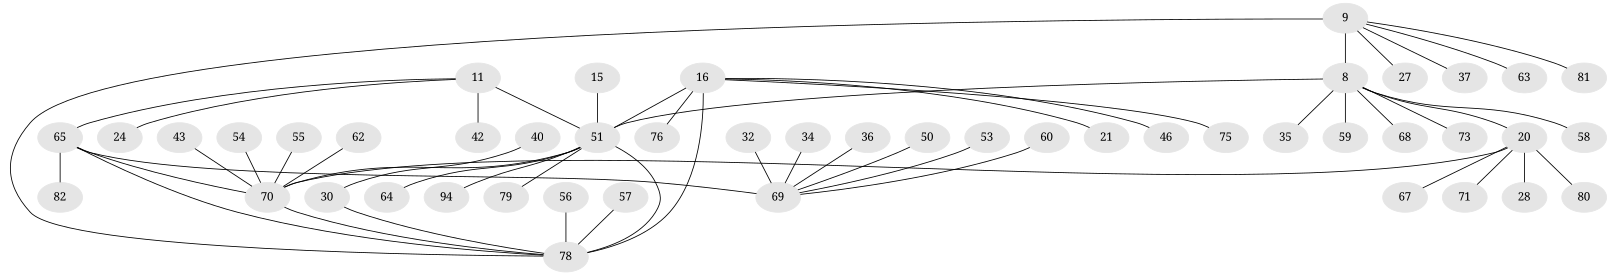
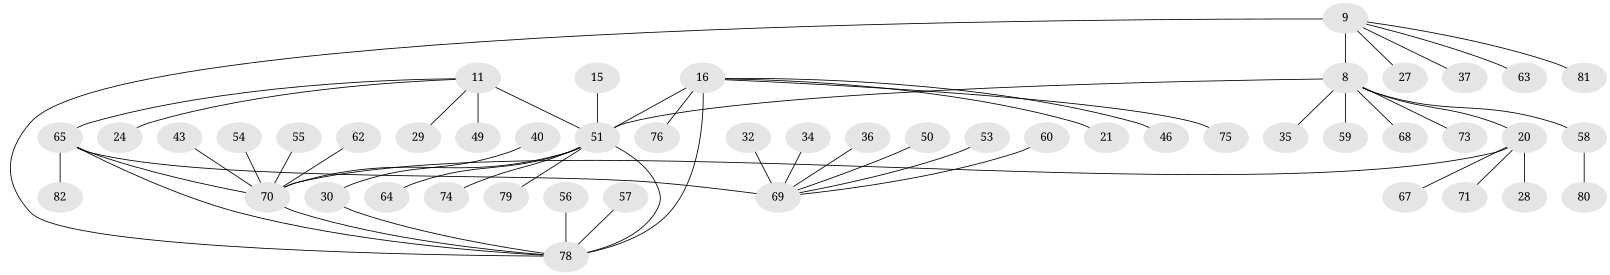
  graph {
    fontname="Noto Serif"
    node [color=gray90 fontname="Noto Serif" style=filled]
    edge [fontname="Noto Serif"]
    n1 [label=9 super="+5"]
    8 [super="+6"]
    27
    37
    63
    78 [super="+77+66"]
    81
    20 [super="+17"]
    35
    51 [super="+12+23"]
    58
    59
    68
    73 [super="+72"]
    28
    67 [super="+47"]
    70 [super="+19"]
    71
    80
    64
-   74 [super="+52" label=94]
+   74 [super="+52"]
    79
    69 [super="+4+25+26+31"]
    11 [super="+10"]
    24
-   49 [label=42]
+   29
+   49
    65 [super="+3"]
    82
    16 [super="+13"]
    21
    46 [super="+44"]
    75
    76
    30
    32
    34
    36
    40
    43
    n41 [label=15]
    50
    53
    54
    55 [super="+39"]
    56
    57
    60
    62
    n1 -- 8 [weight=4]
    n1 -- 27
    n1 -- 37
    n1 -- 63
    n1 -- 78
    n1 -- 81
    8 -- 20
    8 -- 35
    8 -- 51 [weight=2]
    8 -- 58
    8 -- 59
    8 -- 68
    8 -- 73
    20 -- 28
    20 -- 67
    20 -- 70 [weight=4]
    20 -- 71
-   20 -- 80
+   58 -- 80
    51 -- 78
    51 -- 70
    51 -- 64
    51 -- 74
    51 -- 79
    70 -- 78 [weight=2]
    11 -- 51 [weight=4]
    11 -- 24
+   11 -- 29
    11 -- 49
    11 -- 65 [weight=2]
    65 -- 78 [weight=2]
    65 -- 70
    65 -- 69 [weight=4]
    65 -- 82
    16 -- 78 [weight=4]
    16 -- 51
    16 -- 21
    16 -- 46
    16 -- 75
    16 -- 76
    30 -- 78
    32 -- 69
    34 -- 69
    36 -- 69
    40 -- 30
    43 -- 70
    n41 -- 51
    50 -- 69
    53 -- 69
    54 -- 70
    55 -- 70
    56 -- 78
    57 -- 78
    60 -- 69
    62 -- 70
  }
